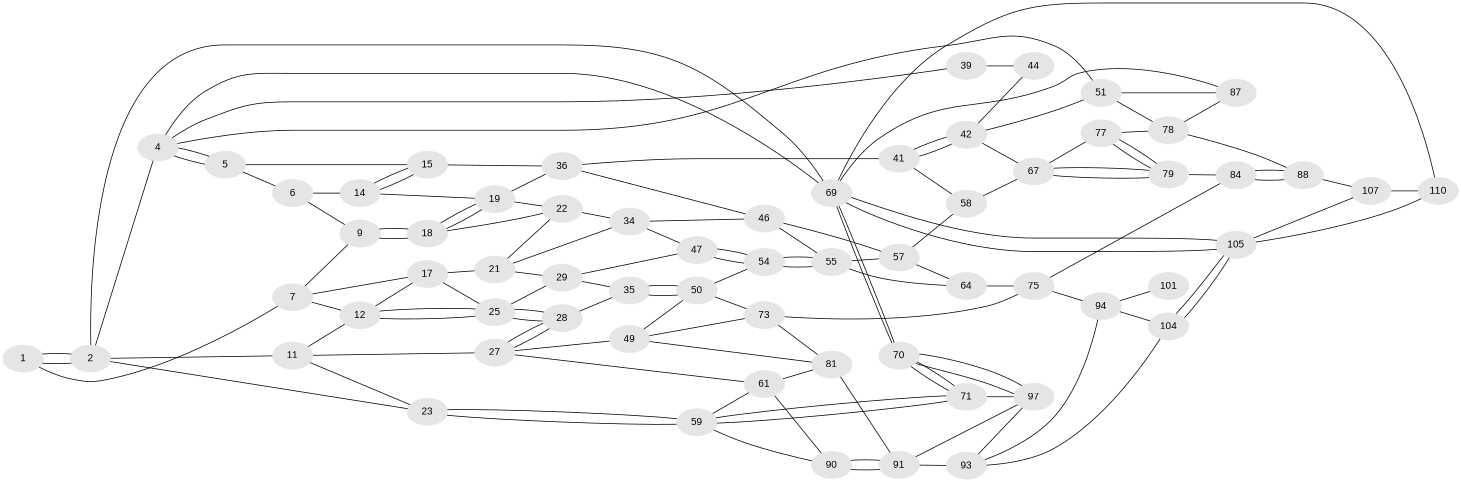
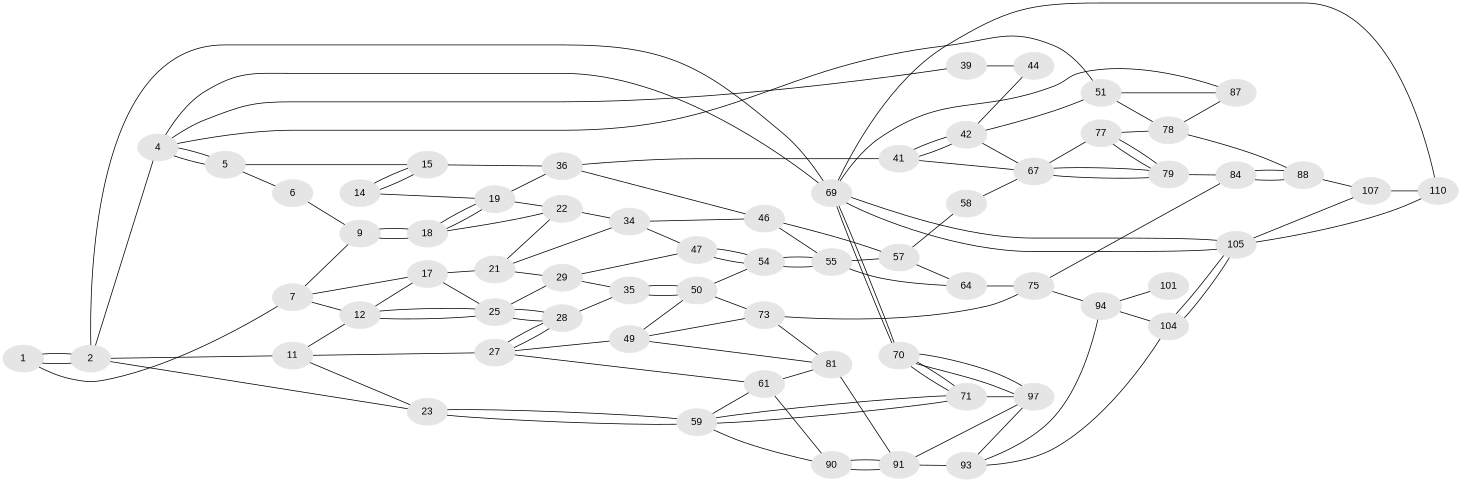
  graph {
    fontname="Liberation Sans"
    rankdir=LR
    node [color=gray90 fontname="Liberation Sans" style=filled]
    edge [fontname="Liberation Sans"]
    2 [super="+3"]
    1
    7 [super="+8"]
    4 [super="+38"]
    11 [super="+24"]
    23
    69 [super="+89"]
    9
    12 [super="+13"]
    17 [super="+20"]
    5
    39 [super="+40"]
    51 [super="+52"]
    27 [super="+48"]
    59 [super="+60"]
    87
    70
    105 [super="+106"]
    110
    6 [super="+10"]
    15 [super="+16"]
    44
    78 [super="+86"]
    14
    36 [super="+37"]
    18
    19 [super="+33"]
    25 [super="+26"]
    21 [super="+31"]
    22 [super="+32"]
    28
    49 [super="+72"]
    61 [super="+80"]
    29 [super="+30"]
    46 [super="+56"]
    41
    34 [super="+45"]
    35
    47
    71 [super="+96"]
    90 [super="+95"]
    50 [super="+53"]
    73 [super="+74"]
    81 [super="+85"]
    54
    55 [super="+62"]
    57 [super="+63"]
    42 [super="+43"]
    58 [super="+66"]
    67 [super="+68"]
    79 [super="+82"]
    77
    64 [super="+76"]
    75 [super="+83"]
    91 [super="+92"]
    88 [super="+103"]
    97 [super="+98"]
    84
    94 [super="+100"]
    107 [super="+109"]
    104
    101
    93 [super="+99"]
    2 -- 4
    2 -- 11
    2 -- 23
    2 -- 69
    1 -- 2
    1 -- 2
    1 -- 7
    7 -- 9
    7 -- 12
    7 -- 17
    4 -- 69
    4 -- 5
    4 -- 5
    4 -- 39
    4 -- 51
    11 -- 23
    11 -- 12
    11 -- 27
    23 -- 59
    23 -- 59
    69 -- 87
    69 -- 70
    69 -- 70
    69 -- 105
    69 -- 105
    69 -- 110
    9 -- 18
    9 -- 18
    12 -- 17
    12 -- 25
    12 -- 25
    17 -- 25
    17 -- 21
    5 -- 6
    5 -- 15
    39 -- 44 [weight=2]
    51 -- 87
    51 -- 78
    27 -- 28
    27 -- 28
    27 -- 49
    27 -- 61
    59 -- 61
    59 -- 71
    59 -- 71
    59 -- 90
    70 -- 71
    70 -- 71
    70 -- 97
    70 -- 97
    105 -- 110
    105 -- 107
    6 -- 9
-   6 -- 14
    15 -- 36
    78 -- 87
    78 -- 88
    14 -- 15
    14 -- 15
    14 -- 19
    36 -- 46
    36 -- 41
    18 -- 19
    18 -- 19
    18 -- 22
    19 -- 36
    19 -- 22
    25 -- 28
    25 -- 28
    25 -- 29
    21 -- 22
    21 -- 29
    21 -- 34
    22 -- 34
    28 -- 35
    49 -- 50
    49 -- 73
    49 -- 81
    61 -- 90
    61 -- 81
    29 -- 35
    29 -- 47
    46 -- 55
    46 -- 57
    41 -- 42
    41 -- 42
-   41 -- 58
+   41 -- 67
    34 -- 46
    34 -- 47
    35 -- 50
    35 -- 50
    47 -- 54
    47 -- 54
    71 -- 97
    90 -- 91
    90 -- 91
    50 -- 73
    50 -- 54
    73 -- 81
    73 -- 75
    81 -- 91
    54 -- 55
    54 -- 55
    55 -- 57
    55 -- 64
    57 -- 58
    57 -- 64
    42 -- 51
    42 -- 44
    42 -- 67
    58 -- 67
    67 -- 79
    67 -- 79
    67 -- 77
    79 -- 84
    77 -- 78
    77 -- 79
    77 -- 79
    64 -- 75
    75 -- 84
    75 -- 94
    91 -- 97
    91 -- 93
    88 -- 107
    84 -- 88
    84 -- 88
    94 -- 104
    94 -- 101
    107 -- 110
    104 -- 105
    104 -- 105
    93 -- 97
    93 -- 94
    93 -- 104
  }
